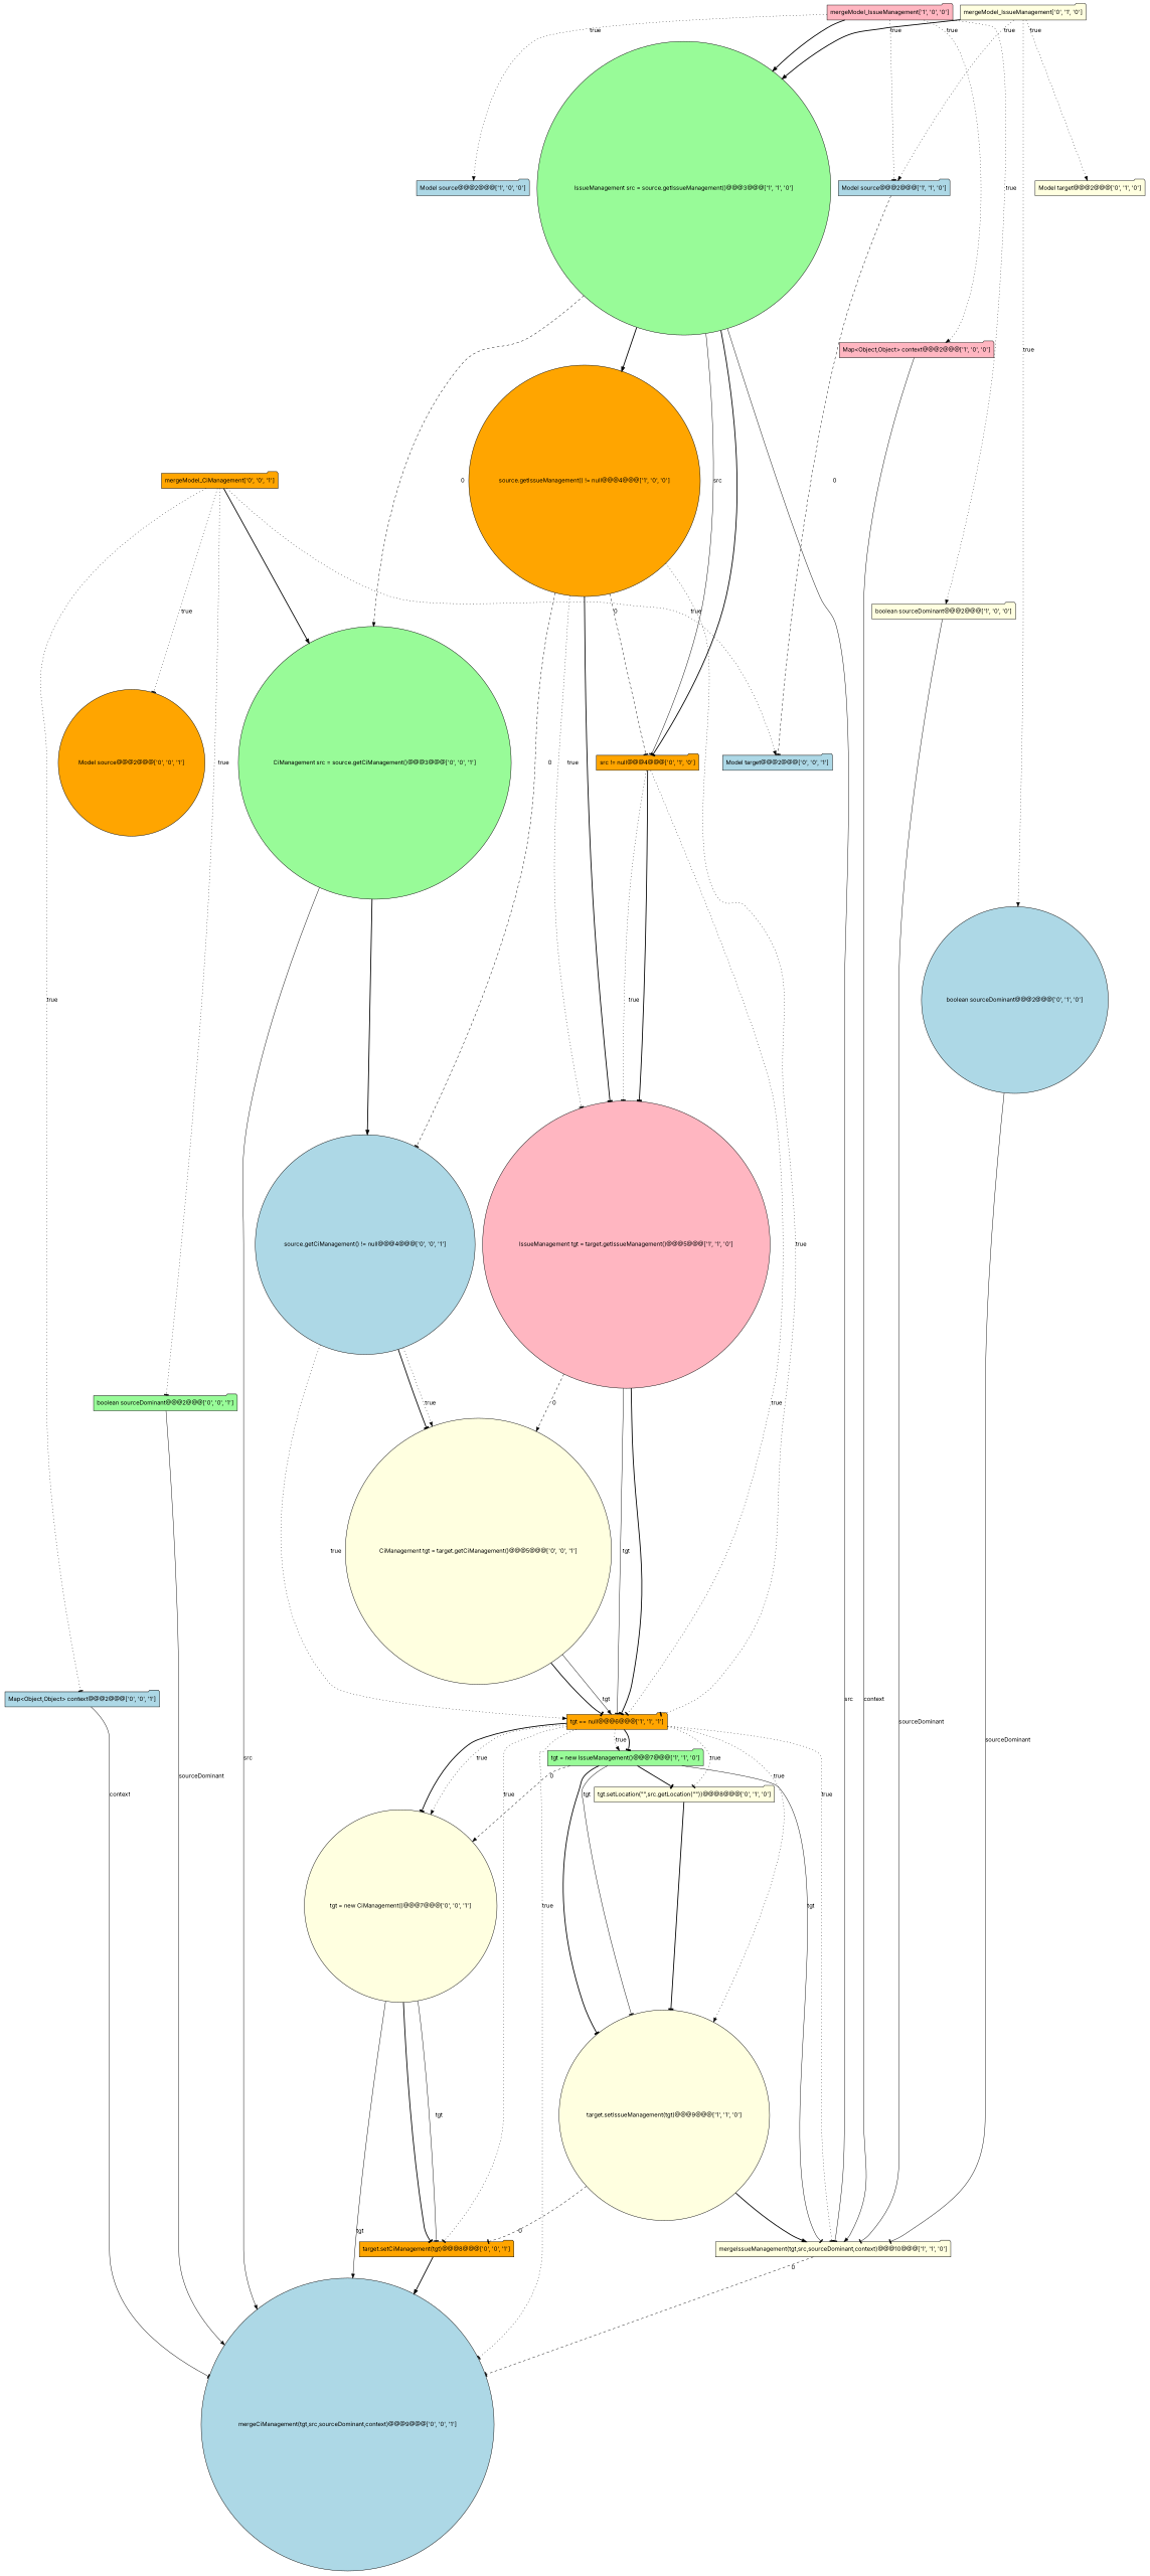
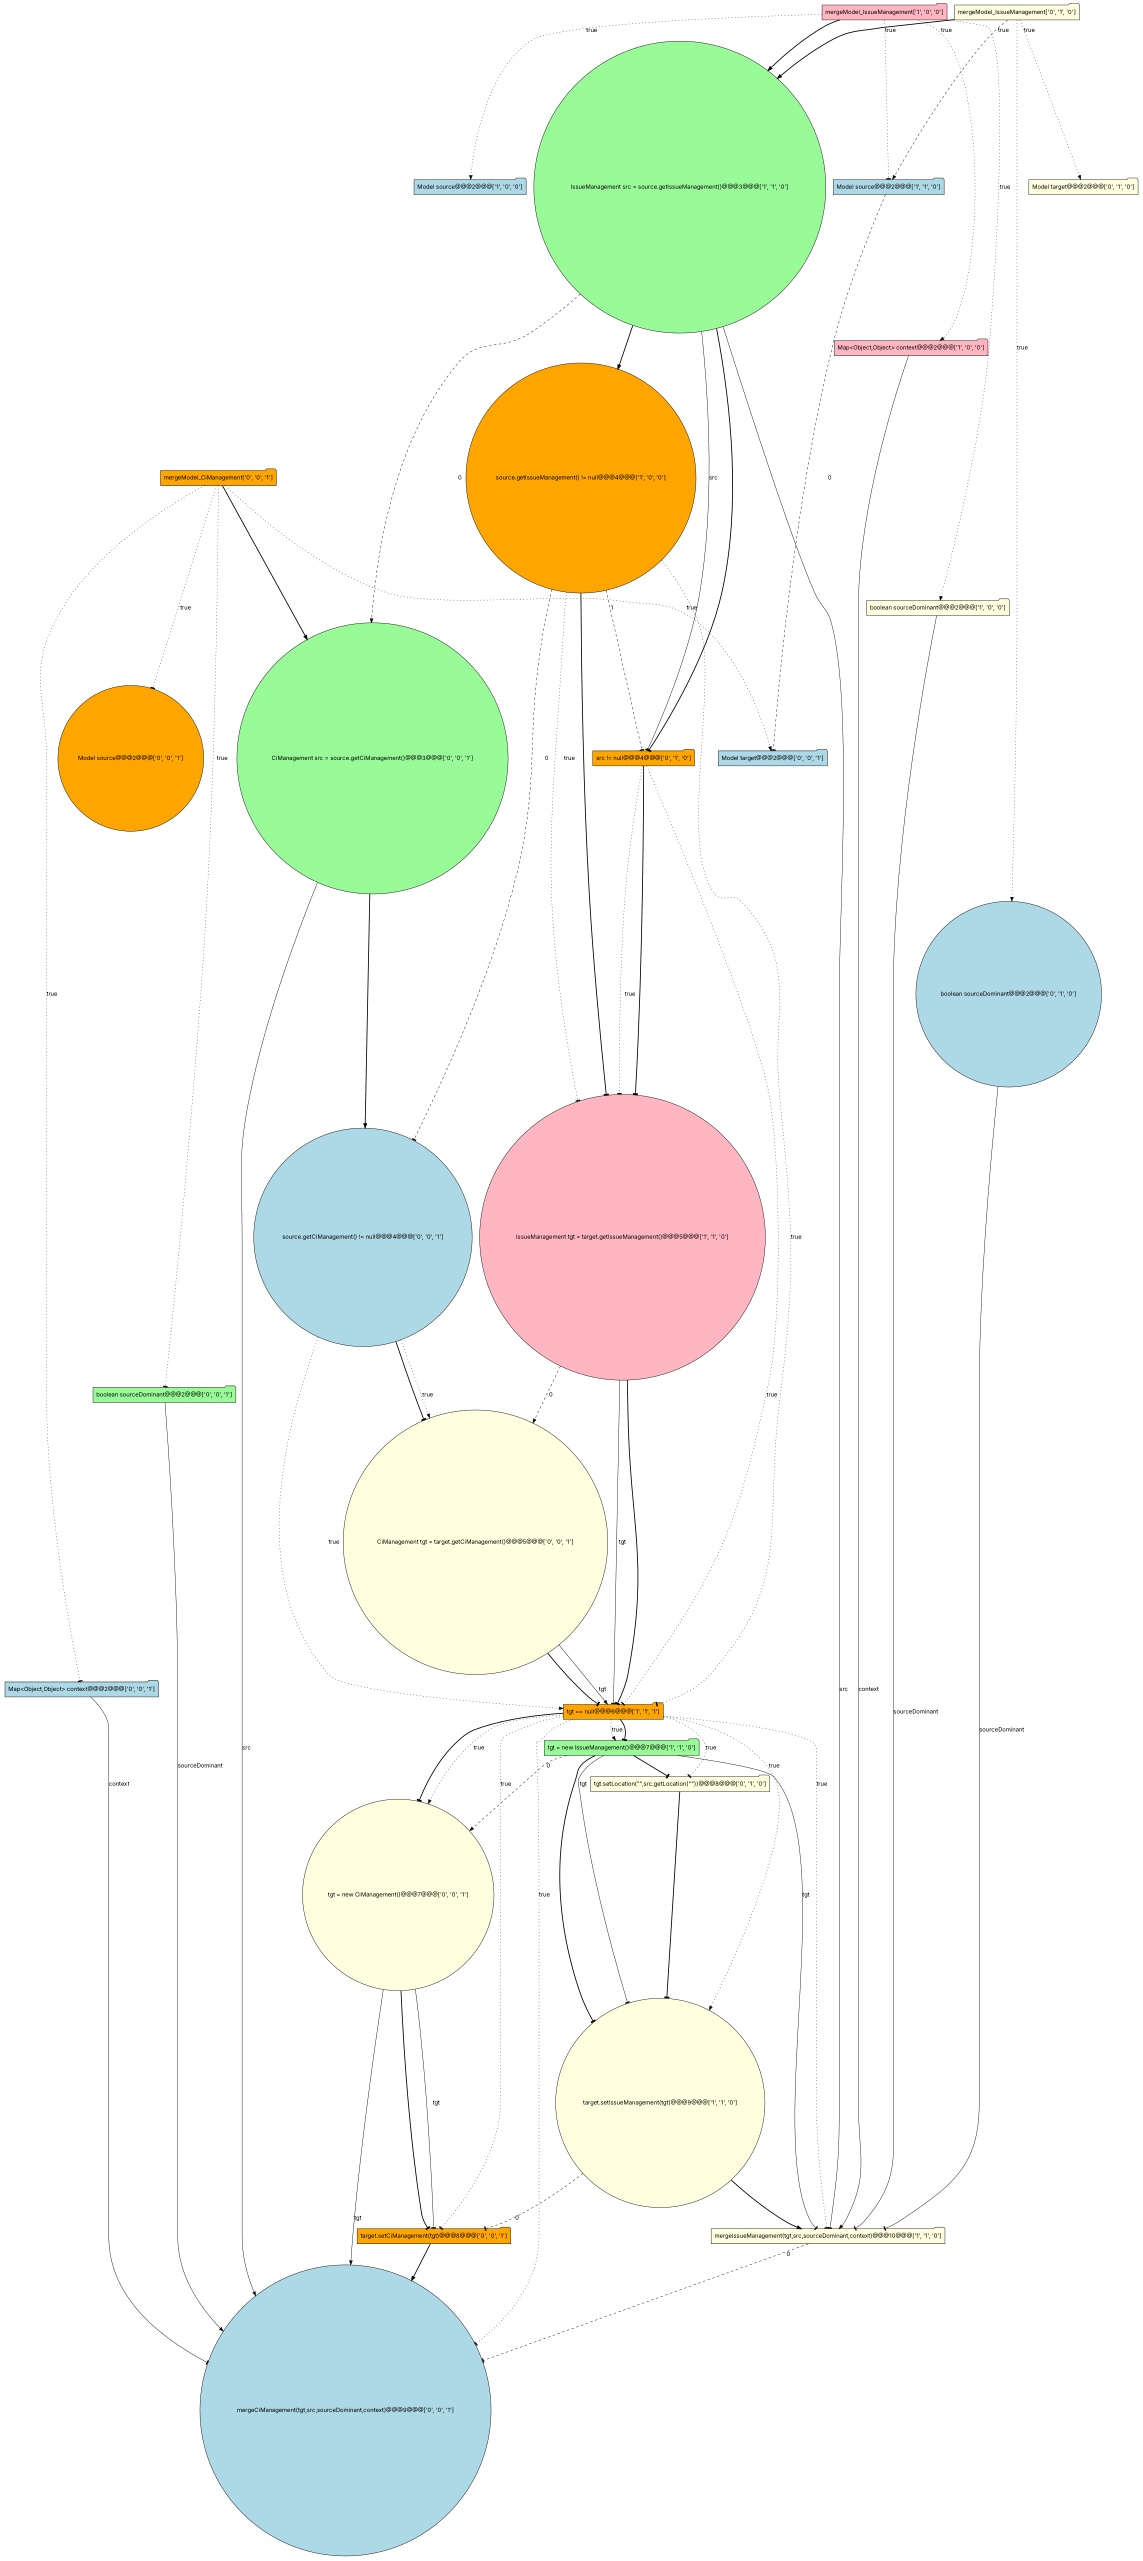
  digraph {
    fontname=Inter
    node [fillcolor=lightyellow fontname=Inter shape=folder style=filled]
    edge [arrowhead=tee fontname=Inter style=dotted]
    n1 [fillcolor=orange label="mergeModel_CiManagement['0', '0', '1']"]
    n2 [fillcolor=palegreen label="CiManagement src = source.getCiManagement()@@@3@@@['0', '0', '1']" shape=circle]
    n3 [fillcolor=palegreen label="boolean sourceDominant@@@2@@@['0', '0', '1']"]
    n4 [fillcolor=lightblue label="Model target@@@2@@@['0', '0', '1']"]
    n5 [fillcolor=lightblue label="Map<Object,Object> context@@@2@@@['0', '0', '1']"]
    n6 [fillcolor=orange label="Model source@@@2@@@['0', '0', '1']" shape=circle]
    n7 [fillcolor=lightblue label="source.getCiManagement() != null@@@4@@@['0', '0', '1']" shape=circle]
    n8 [fillcolor=lightblue label="mergeCiManagement(tgt,src,sourceDominant,context)@@@9@@@['0', '0', '1']" shape=circle]
    n9 [fillcolor=lightpink label="Map<Object,Object> context@@@2@@@['1', '0', '0']"]
    n10 [label="mergeIssueManagement(tgt,src,sourceDominant,context)@@@10@@@['1', '1', '0']"]
    n11 [fillcolor=lightpink label="IssueManagement tgt = target.getIssueManagement()@@@5@@@['1', '1', '0']" shape=circle]
    n12 [fillcolor=orange label="tgt == null@@@6@@@['1', '1', '1']"]
    n13 [label="CiManagement tgt = target.getCiManagement()@@@5@@@['0', '0', '1']" shape=circle]
    n14 [label="target.setIssueManagement(tgt)@@@9@@@['1', '1', '0']" shape=circle]
    n15 [fillcolor=orange label="target.setCiManagement(tgt)@@@8@@@['0', '0', '1']"]
    n16 [fillcolor=palegreen label="tgt = new IssueManagement()@@@7@@@['1', '1', '0']"]
    n17 [label="tgt.setLocation(\"\",src.getLocation(\"\"))@@@8@@@['0', '1', '0']"]
    n18 [label="tgt = new CiManagement()@@@7@@@['0', '0', '1']" shape=circle]
    n19 [fillcolor=orange label="source.getIssueManagement() != null@@@4@@@['1', '0', '0']" shape=circle]
    n20 [fillcolor=orange label="src != null@@@4@@@['0', '1', '0']"]
    n21 [fillcolor=lightpink label="mergeModel_IssueManagement['1', '0', '0']"]
    n22 [fillcolor=lightblue label="Model source@@@2@@@['1', '0', '0']"]
    n23 [label="boolean sourceDominant@@@2@@@['1', '0', '0']"]
    n24 [fillcolor=lightblue label="Model source@@@2@@@['1', '1', '0']"]
    n25 [fillcolor=palegreen label="IssueManagement src = source.getIssueManagement()@@@3@@@['1', '1', '0']" shape=circle]
    n26 [label="Model target@@@2@@@['0', '1', '0']"]
    n27 [label="mergeModel_IssueManagement['0', '1', '0']"]
    n28 [fillcolor=lightblue label="boolean sourceDominant@@@2@@@['0', '1', '0']" shape=circle]
    n1 -> n2 [arrowhead=normal style=bold]
    n1 -> n3 [label=true]
    n1 -> n4 [arrowhead=normal label=true]
    n1 -> n5 [label=true]
    n1 -> n6 [label=true]
    n2 -> n7 [arrowhead=normal style=bold]
    n2 -> n8 [arrowhead=normal label=src style=solid]
    n3 -> n8 [arrowhead=normal label=sourceDominant style=solid]
    n5 -> n8 [label=context style=solid]
    n7 -> n12 [arrowhead=normal label=true]
    n7 -> n13 [arrowhead=normal label=true]
    n7 -> n13 [style=bold]
    n9 -> n10 [arrowhead=normal label=context style=solid]
    n10 -> n8 [label=0 style=dashed]
    n11 -> n12 [label=tgt style=solid]
    n11 -> n12 [style=bold]
    n11 -> n13 [arrowhead=normal label=0 style=dashed]
    n12 -> n8 [label=true]
    n12 -> n10 [label=true]
    n12 -> n14 [arrowhead=normal label=true]
    n12 -> n15 [label=true]
    n12 -> n16 [style=bold]
    n12 -> n16 [arrowhead=normal label=true]
    n12 -> n17 [label=true]
    n12 -> n18 [arrowhead=normal label=true]
    n12 -> n18 [style=bold]
    n13 -> n12 [arrowhead=normal label=tgt style=solid]
    n13 -> n12 [style=bold]
    n14 -> n10 [arrowhead=normal style=bold]
    n14 -> n15 [label=0 style=dashed]
    n15 -> n8 [arrowhead=normal style=bold]
    n16 -> n10 [label=tgt style=solid]
    n16 -> n14 [label=tgt style=solid]
    n16 -> n14 [style=bold]
    n16 -> n17 [style=bold]
    n16 -> n18 [arrowhead=normal label=0 style=dashed]
    n17 -> n14 [style=bold]
    n18 -> n8 [arrowhead=normal label=tgt style=solid]
    n18 -> n15 [style=bold]
    n18 -> n15 [label=tgt style=solid]
    n19 -> n7 [label=0 style=dashed]
    n19 -> n11 [label=true]
    n19 -> n11 [style=bold]
    n19 -> n12 [label=true]
-   n19 -> n20 [label=0 style=dashed]
+   n19 -> n20 [label=1 style=dashed]
    n20 -> n11 [label=true]
    n20 -> n11 [style=bold]
    n20 -> n12 [label=true]
    n21 -> n9 [arrowhead=normal label=true]
    n21 -> n22 [arrowhead=normal label=true]
    n21 -> n23 [arrowhead=normal label=true]
    n21 -> n24 [label=true]
    n21 -> n25 [arrowhead=normal style=bold]
    n23 -> n10 [label=sourceDominant style=solid]
    n24 -> n4 [label=0 style=dashed]
    n25 -> n2 [arrowhead=normal label=0 style=dashed]
    n25 -> n10 [label=src style=solid]
    n25 -> n19 [arrowhead=normal style=bold]
    n25 -> n20 [style=bold]
    n25 -> n20 [label=src style=solid]
-   n27 -> n24 [arrowhead=normal label=true]
+   n27 -> n24 [arrowhead=normal label=true style=dashed]
    n27 -> n25 [arrowhead=normal style=bold]
    n27 -> n26 [arrowhead=normal label=true]
    n27 -> n28 [arrowhead=normal label=true]
    n28 -> n10 [label=sourceDominant style=solid]
  }
